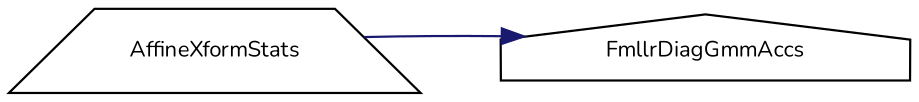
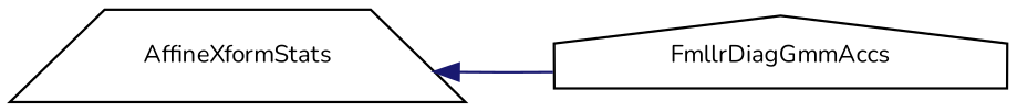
  digraph {
    rankdir=LR
    fontname=Nunito
    node [color=black fillcolor=white fontname=Nunito fontsize=10 style=filled]
    n1 [height=0.2 label=AffineXformStats shape=trapezium width=0.4]
    n2 [height=0.2 label=FmllrDiagGmmAccs shape=house width=0.4]
-   n2 -> n1 [color=midnightblue dir=back fontname=Nunito fontsize=10 labelfontname=Helvetica labelfontsize=10 style=solid]
+   n1 -> n2 [color=midnightblue dir=back fontname=Nunito fontsize=10 labelfontname=Helvetica labelfontsize=10 style=solid]
  }
